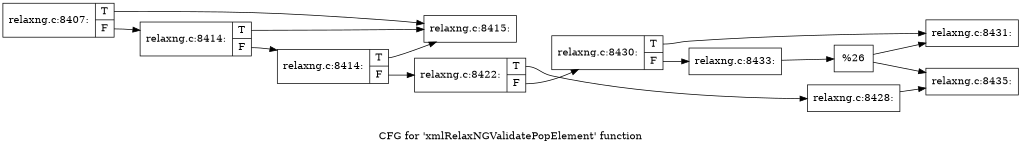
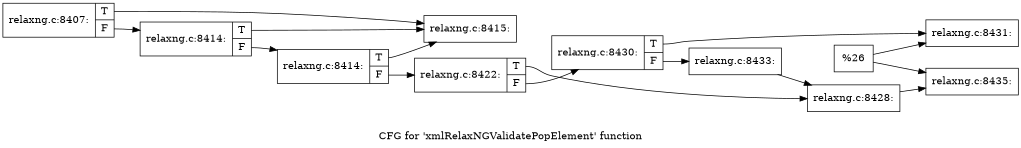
  digraph {
    label="CFG for 'xmlRelaxNGValidatePopElement' function"
    rankdir=LR
    node [shape=record]
    edge [tailport=s0]
    n1 [label="{relaxng.c:8407:|{<s0>T|<s1>F}}"]
    n2 [label="{relaxng.c:8415:}"]
    n3 [label="{relaxng.c:8414:|{<s0>T|<s1>F}}"]
    n4 [label="{relaxng.c:8414:|{<s0>T|<s1>F}}"]
    n5 [label="{relaxng.c:8422:|{<s0>T|<s1>F}}"]
    n6 [label="{relaxng.c:8428:}"]
    n7 [label="{relaxng.c:8430:|{<s0>T|<s1>F}}"]
    n8 [label="{relaxng.c:8435:}"]
    n9 [label="{relaxng.c:8431:}"]
    n10 [label="{relaxng.c:8433:}"]
    n11 [label="{%26}"]
    n1 -> n2
    n1 -> n3 [tailport=s1]
    n3 -> n2
    n3 -> n4 [tailport=s1]
    n4 -> n2
    n4 -> n5 [tailport=s1]
    n5 -> n6
    n5 -> n7 [tailport=s1]
    n6 -> n8 [tailport=""]
    n7 -> n9
    n7 -> n10 [tailport=s1]
-   n10 -> n11 [tailport=""]
+   n10 -> n6 [tailport=""]
    n11 -> n8 [tailport=""]
    n11 -> n9 [tailport=""]
  }
